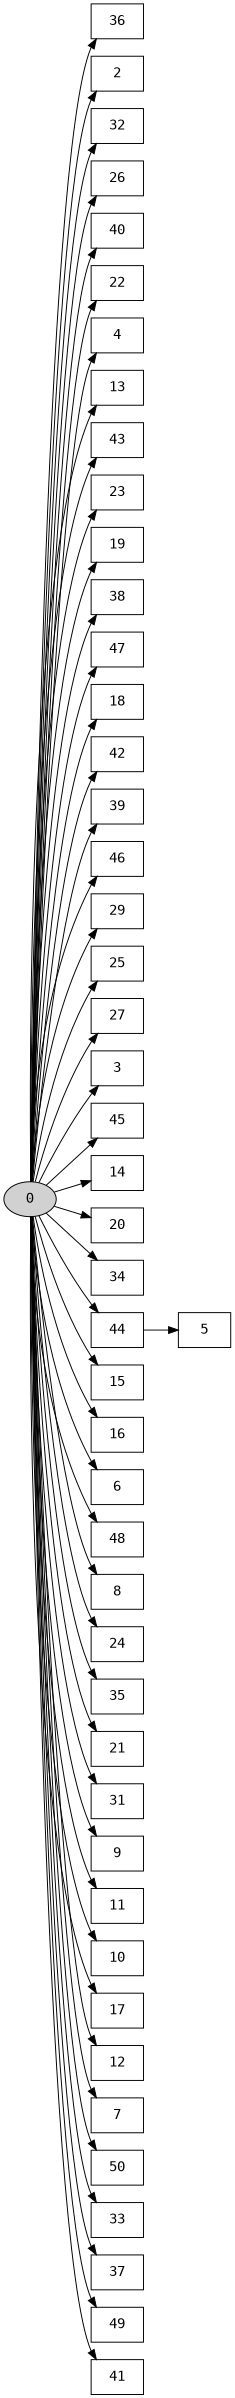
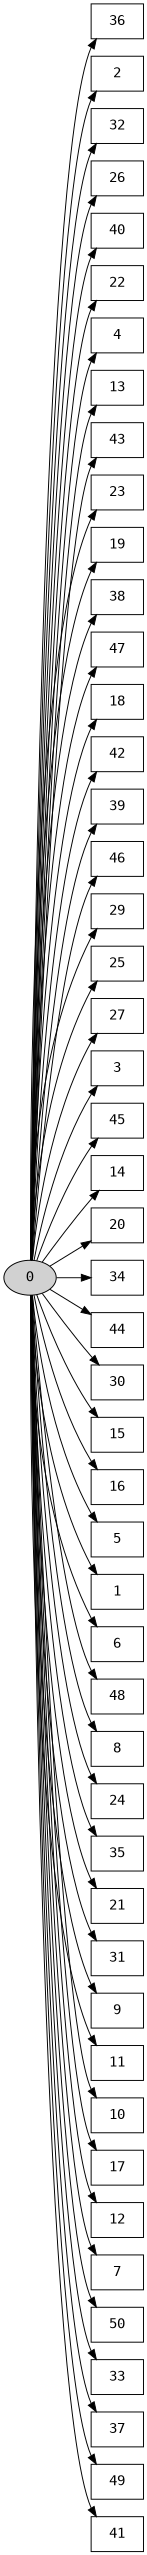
  digraph {
    fontname="DejaVu Sans Mono"
    rankdir=LR
    node [fillcolor=white fontname="DejaVu Sans Mono" style=filled shape=box]
    edge [fontname="DejaVu Sans Mono"]
    0 [fillcolor=grey82 shape=""]
    n2 [label="36\n"]
    n3 [label="2\n"]
    n4 [label="32\n"]
    n5 [label="26\n"]
    n6 [label="40\n"]
    n7 [label="22\n"]
    n8 [label="4\n"]
    n9 [label="13\n"]
    n10 [label="43\n"]
    n11 [label="23\n"]
    n12 [label="19\n"]
    n13 [label="38\n"]
    n14 [label="47\n"]
    n15 [label="18\n"]
    n16 [label="42\n"]
    n17 [label="39\n"]
    n18 [label="46\n"]
    n19 [label="29\n"]
    n20 [label="25\n"]
    n21 [label="27\n"]
    n22 [label="3\n"]
    n23 [label="45\n"]
    n24 [label="14\n"]
    n25 [label="20\n"]
    n26 [label="34\n"]
    n27 [label="44\n"]
+   n28 [label="30\n"]
    n29 [label="15\n"]
    n30 [label="16\n"]
    n31 [label="5\n"]
+   n32 [label="1\n"]
    n33 [label="6\n"]
    n34 [label="48\n"]
    n35 [label="8\n"]
    n36 [label="24\n"]
    n37 [label="35\n"]
    n38 [label="21\n"]
    n39 [label="31\n"]
    n40 [label="9\n"]
    n41 [label="11\n"]
    n42 [label="10\n"]
    n43 [label="17\n"]
    n44 [label="12\n"]
    n45 [label="7\n"]
    n46 [label="50\n"]
    n47 [label="33\n"]
    n48 [label="37\n"]
    n49 [label="49\n"]
    n50 [label="41\n"]
    0 -> n2
    0 -> n3
    0 -> n4
    0 -> n5
    0 -> n6
    0 -> n7
    0 -> n8
    0 -> n9
    0 -> n10
    0 -> n11
    0 -> n12
    0 -> n13
    0 -> n14
    0 -> n15
    0 -> n16
    0 -> n17
    0 -> n18
    0 -> n19
    0 -> n20
    0 -> n21
    0 -> n22
    0 -> n23
    0 -> n24
    0 -> n25
    0 -> n26
    0 -> n27
+   0 -> n28
    0 -> n29
    0 -> n30
-   n27 -> n31
+   0 -> n31
+   0 -> n32
    0 -> n33
    0 -> n34
    0 -> n35
    0 -> n36
    0 -> n37
    0 -> n38
    0 -> n39
    0 -> n40
    0 -> n41
    0 -> n42
    0 -> n43
    0 -> n44
    0 -> n45
    0 -> n46
    0 -> n47
    0 -> n48
    0 -> n49
    0 -> n50
  }
